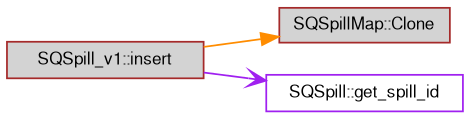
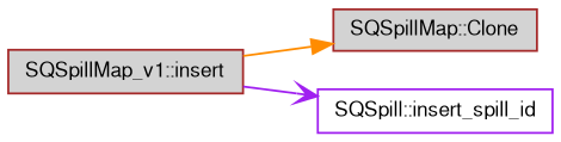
  digraph {
    rankdir=LR
    node [color=brown fillcolor=lightgrey fontname=FreeSans fontsize=10 shape=record style=filled]
    edge [fontname=FreeSans fontsize=10 labelfontname=FreeSans labelfontsize=10 style=solid]
-   n1 [fontcolor=black height=0.2 label="SQSpill_v1::insert" width=0.4]
+   n1 [fontcolor=black height=0.2 label="SQSpillMap_v1::insert" width=0.4]
    n2 [height=0.2 label="SQSpillMap::Clone" width=0.4]
-   n3 [color=purple fillcolor=white height=0.2 label="SQSpill::get_spill_id" width=0.4]
+   n3 [color=purple fillcolor=white height=0.2 label="SQSpill::insert_spill_id" width=0.4]
    n1 -> n2 [arrowhead=normal color=darkorange]
    n1 -> n3 [arrowhead=vee color=purple]
  }
